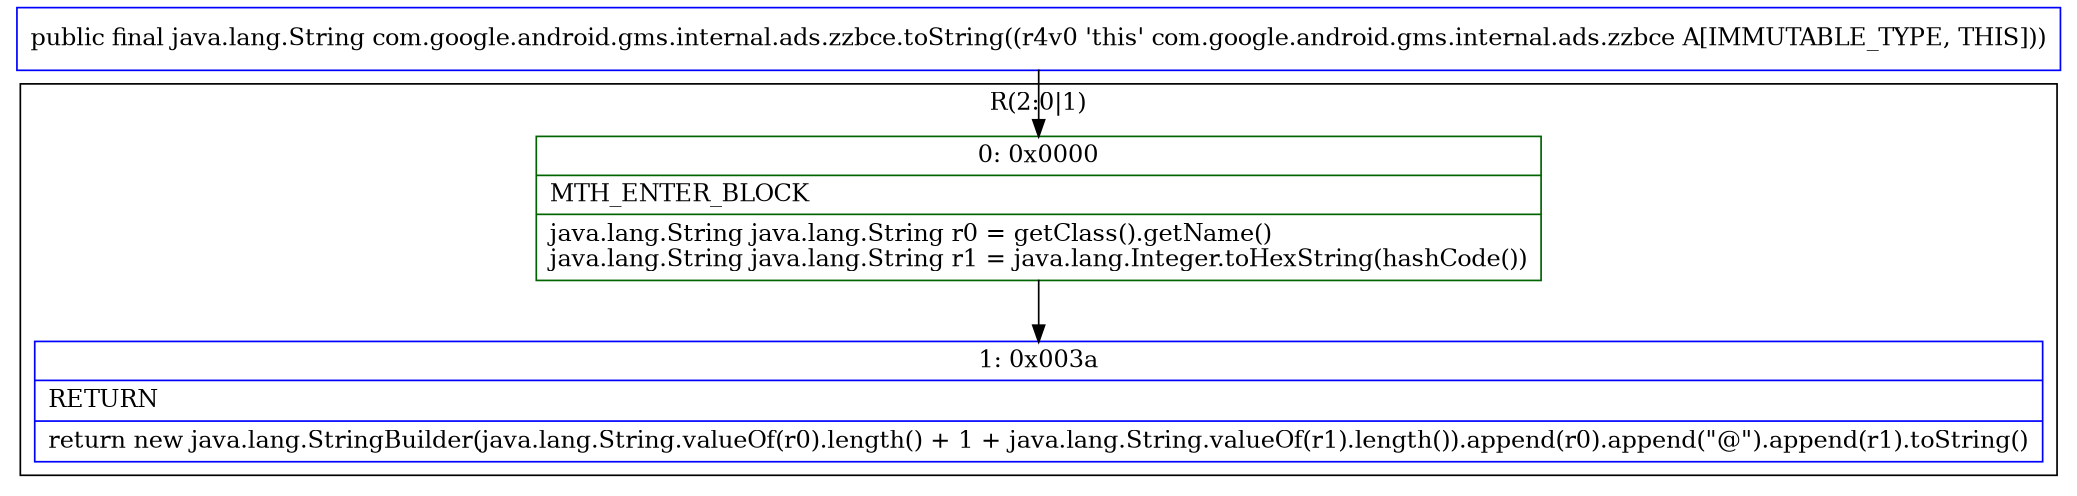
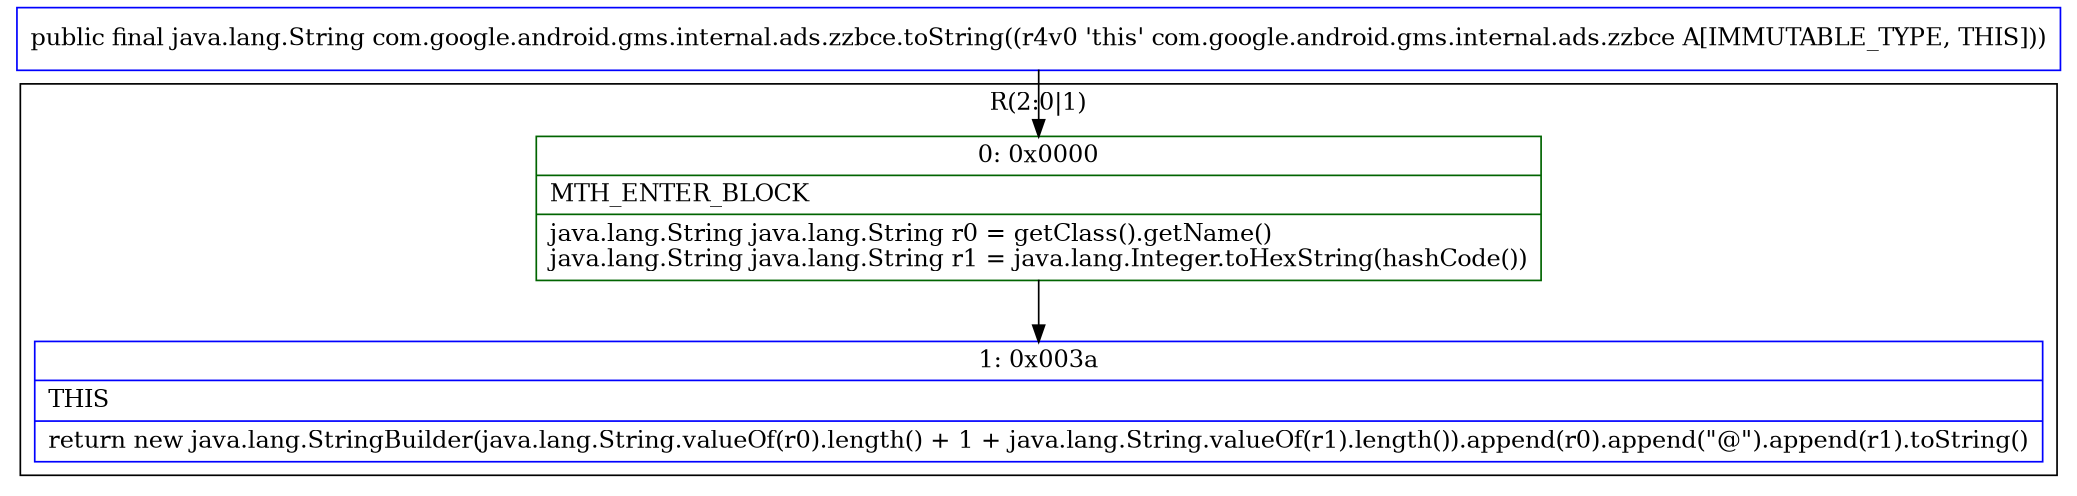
  digraph {
    fontname="DejaVu Serif"
    node [color=blue shape=record fontname="DejaVu Serif"]
    edge [fontname="DejaVu Serif"]
    n1 [color=darkgreen label="{0\:\ 0x0000|MTH_ENTER_BLOCK\l|java.lang.String java.lang.String r0 = getClass().getName()\ljava.lang.String java.lang.String r1 = java.lang.Integer.toHexString(hashCode())\l}"]
-   n2 [label="{1\:\ 0x003a|RETURN\l|return new java.lang.StringBuilder(java.lang.String.valueOf(r0).length() + 1 + java.lang.String.valueOf(r1).length()).append(r0).append(\"@\").append(r1).toString()\l}"]
+   n2 [label="{1\:\ 0x003a|THIS\l|return new java.lang.StringBuilder(java.lang.String.valueOf(r0).length() + 1 + java.lang.String.valueOf(r1).length()).append(r0).append(\"@\").append(r1).toString()\l}"]
    n3 [label="{public final java.lang.String com.google.android.gms.internal.ads.zzbce.toString((r4v0 'this' com.google.android.gms.internal.ads.zzbce A[IMMUTABLE_TYPE, THIS])) }"]
    subgraph cluster_1 {
      label="R(2:0|1)"
      n1
      n2
    }
    n1 -> n2
    n3 -> n1
  }
